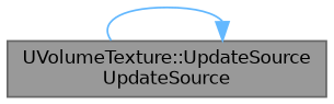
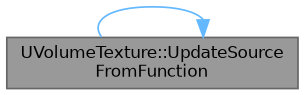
  digraph {
    rankdir=LR
    fontname="DejaVu Sans"
-   n1 [color=gray40 fillcolor=grey60 fontcolor=black fontname="DejaVu Sans" fontsize=10 height=0.2 label="UVolumeTexture::UpdateSource\lUpdateSource" shape=box style=filled width=0.4]
+   n1 [color=gray40 fillcolor=grey60 fontcolor=black fontname="DejaVu Sans" fontsize=10 height=0.2 label="UVolumeTexture::UpdateSource\lFromFunction" shape=box style=filled width=0.4]
    n1 -> n1 [color=steelblue1 fontname="DejaVu Sans" fontsize=10 labelfontname=Helvetica labelfontsize=10 style=solid]
  }
